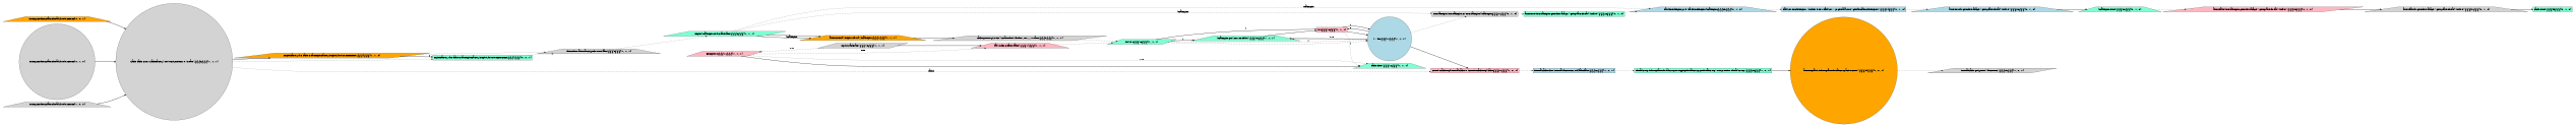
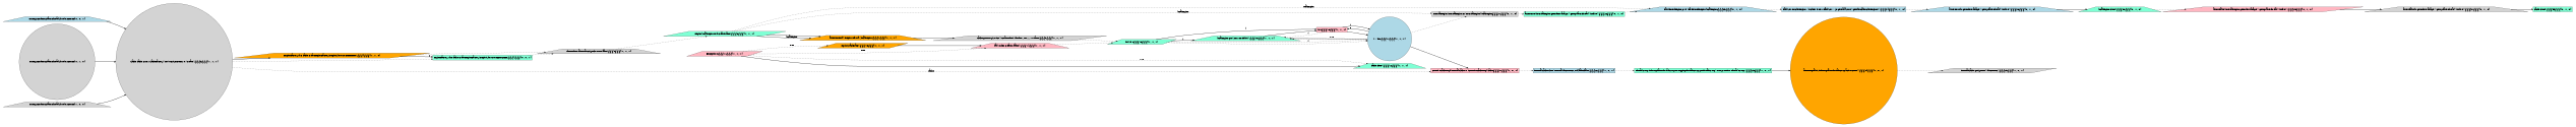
  digraph {
    rankdir=LR
    node [fillcolor=lightgrey shape=trapezium style=filled]
    edge [style=dashed]
-   n1 [fillcolor=orange label="testAsyncIndexUpdaterThreadShutdownForRR['0', '0', '1']"]
+   n1 [fillcolor=lightblue label="testAsyncIndexUpdaterThreadShutdownForRR['0', '0', '1']"]
    n2 [label="Cache cache = new CacheFactory().set(MCAST_PORT,\"0\").create()@@@3@@@['1', '1', '1']" shape=circle]
    n3 [fillcolor=orange label="RegionFactory rf = cache.createRegionFactory(RegionShortcut.PARTITION)@@@4@@@['1', '1', '0']" shape=parallelogram]
    n4 [fillcolor=aquamarine label="RegionFactory rf = cache.createRegionFactory(RegionShortcut.REPLICATE)@@@4@@@['0', '0', '1']" shape=box]
    n5 [fillcolor=lightpink label="GemFireCacheImpl internalCache = (GemFireCacheImpl)cache@@@21@@@['1', '0', '1']" shape=box]
    n6 [fillcolor=aquamarine label="int i = 0@@@16@@@['1', '1', '1']" shape=parallelogram]
    n7 [fillcolor=aquamarine label="localRegion.put(i,new Portfolio(i))@@@19@@@['1', '1', '1']"]
    n8 [fillcolor=lightblue label="i < 500@@@17@@@['1', '1', '1']" shape=circle]
    n9 [fillcolor=lightpink label="i++@@@18@@@['1', '1', '1']" shape=box]
    n10 [label="InternalRegion internalRegion = (InternalRegion)localRegion@@@21@@@['0', '1', '0']" shape=box]
    n11 [fillcolor=aquamarine label="cache.close()@@@33@@@['0', '1', '0']" shape=box]
    n12 [fillcolor=aquamarine label="cache.close()@@@12@@@['1', '1', '1']"]
-   n13 [label="e.printStackTrace()@@@13@@@['1', '1', '1']" shape=parallelogram]
+   n13 [fillcolor=orange label="e.printStackTrace()@@@13@@@['1', '1', '1']" shape=parallelogram]
    n14 [fillcolor=lightpink label="fail(\"Index creation failed\")@@@14@@@['1', '1', '1']"]
    n15 [fillcolor=lightblue label="HashSet<BucketRegion> buckets = new HashSet<>(pr.getDataStore().getAllLocalBucketRegions())@@@24@@@['0', '1', '0']" shape=box]
    n16 [fillcolor=lightblue label="assertTrue(br.getIndexManager().getUpdaterThread().isAlive())@@@26@@@['0', '1', '0']"]
    n17 [fillcolor=aquamarine label="localRegion.close()@@@28@@@['0', '1', '0']"]
    n18 [fillcolor=orange label="assertNotNull(\"Region ref null\",localRegion)@@@7@@@['1', '1', '1']"]
    n19 [label="cache.getQueryService().createIndex(\"idIndex\",\"ID\",\"/\" + name)@@@9@@@['1', '1', '1']" shape=parallelogram]
    n20 [label="rf.setIndexMaintenanceSynchronous(false)@@@5@@@['1', '1', '1']"]
    n21 [fillcolor=aquamarine label="Region localRegion = rf.create(name)@@@6@@@['1', '1', '1']" shape=parallelogram]
    n22 [fillcolor=lightblue label="internalCache.close(\"Normal disconnect\",null,false,false)@@@22@@@['1', '0', '1']" shape=box]
    n23 [fillcolor=aquamarine label="ThreadGroup indexUpdaterThreadGroup = LoggingThreadGroup.getThreadGroup(\"QueryMonitor Thread Group\")@@@23@@@['1', '0', '1']" shape=box]
    n24 [label="assertFalse(br.getIndexManager().getUpdaterThread().isAlive())@@@31@@@['0', '1', '0']"]
    n25 [label="testAsyncIndexUpdaterThreadShutdownForPR['0', '1', '0']" shape=circle]
    n26 [fillcolor=aquamarine label="assertTrue(internalRegion.getIndexManager().getUpdaterThread().isAlive())@@@22@@@['0', '1', '0']" shape=box]
    n27 [fillcolor=lightpink label="assertFalse(internalRegion.getIndexManager().getUpdaterThread().isAlive())@@@29@@@['0', '1', '0']" shape=parallelogram]
    n28 [fillcolor=orange label="assertEquals(0,indexUpdaterThreadGroup.activeCount())@@@24@@@['1', '0', '1']" shape=circle]
    n29 [label="internalCache.getSystem().disconnect()@@@25@@@['1', '0', '1']" shape=parallelogram]
    n30 [fillcolor=lightblue label="PartitionedRegion pr = (PartitionedRegion)localRegion@@@23@@@['0', '1', '0']"]
    n31 [label="testAsyncIndexUpdaterThreadShutdownForPR['1', '0', '0']"]
    n32 [fillcolor=lightpink label="Exception e@@@11@@@['1', '1', '1']" shape=parallelogram]
    n1 -> n2 [style=bold]
    n2 -> n3 [style=bold]
    n2 -> n4
    n2 -> n5 [label=cache]
    n3 -> n4 [label=0 style=bold]
    n3 -> n20
    n4 -> n20
    n5 -> n22
    n6 -> n7 [label=i style=bold]
    n6 -> n8 [label=i]
    n6 -> n8
    n6 -> n9 [label=i style=bold]
    n7 -> n9 [style=bold]
    n8 -> n5 [style=bold]
    n8 -> n7 [label=true style=bold]
    n8 -> n7
    n8 -> n9 [label=0 style=bold]
    n8 -> n10
-   n9 -> n12 [label=i]
+   n9 -> n7 [label=i]
    n9 -> n8 [label=i style=bold]
    n9 -> n8 [style=bold]
    n10 -> n26
    n13 -> n14 [style=bold]
    n14 -> n6
    n15 -> n16
    n16 -> n17 [style=bold]
    n17 -> n27
    n18 -> n19 [style=bold]
    n19 -> n6
    n20 -> n21
    n21 -> n10 [label=localRegion]
    n21 -> n18 [label=localRegion style=bold]
    n21 -> n18 [style=bold]
    n21 -> n30 [label=localRegion]
    n22 -> n23
    n23 -> n28 [style=bold]
    n24 -> n11 [style=bold]
    n25 -> n2 [style=bold]
    n26 -> n30
    n27 -> n24 [style=bold]
    n28 -> n29
    n30 -> n15
    n31 -> n2 [style=bold]
    n32 -> n12 [label=true]
    n32 -> n12 [style=bold]
-   n13 -> n32 [label=true]
+   n32 -> n13 [label=true]
    n32 -> n14 [label=true]
  }
